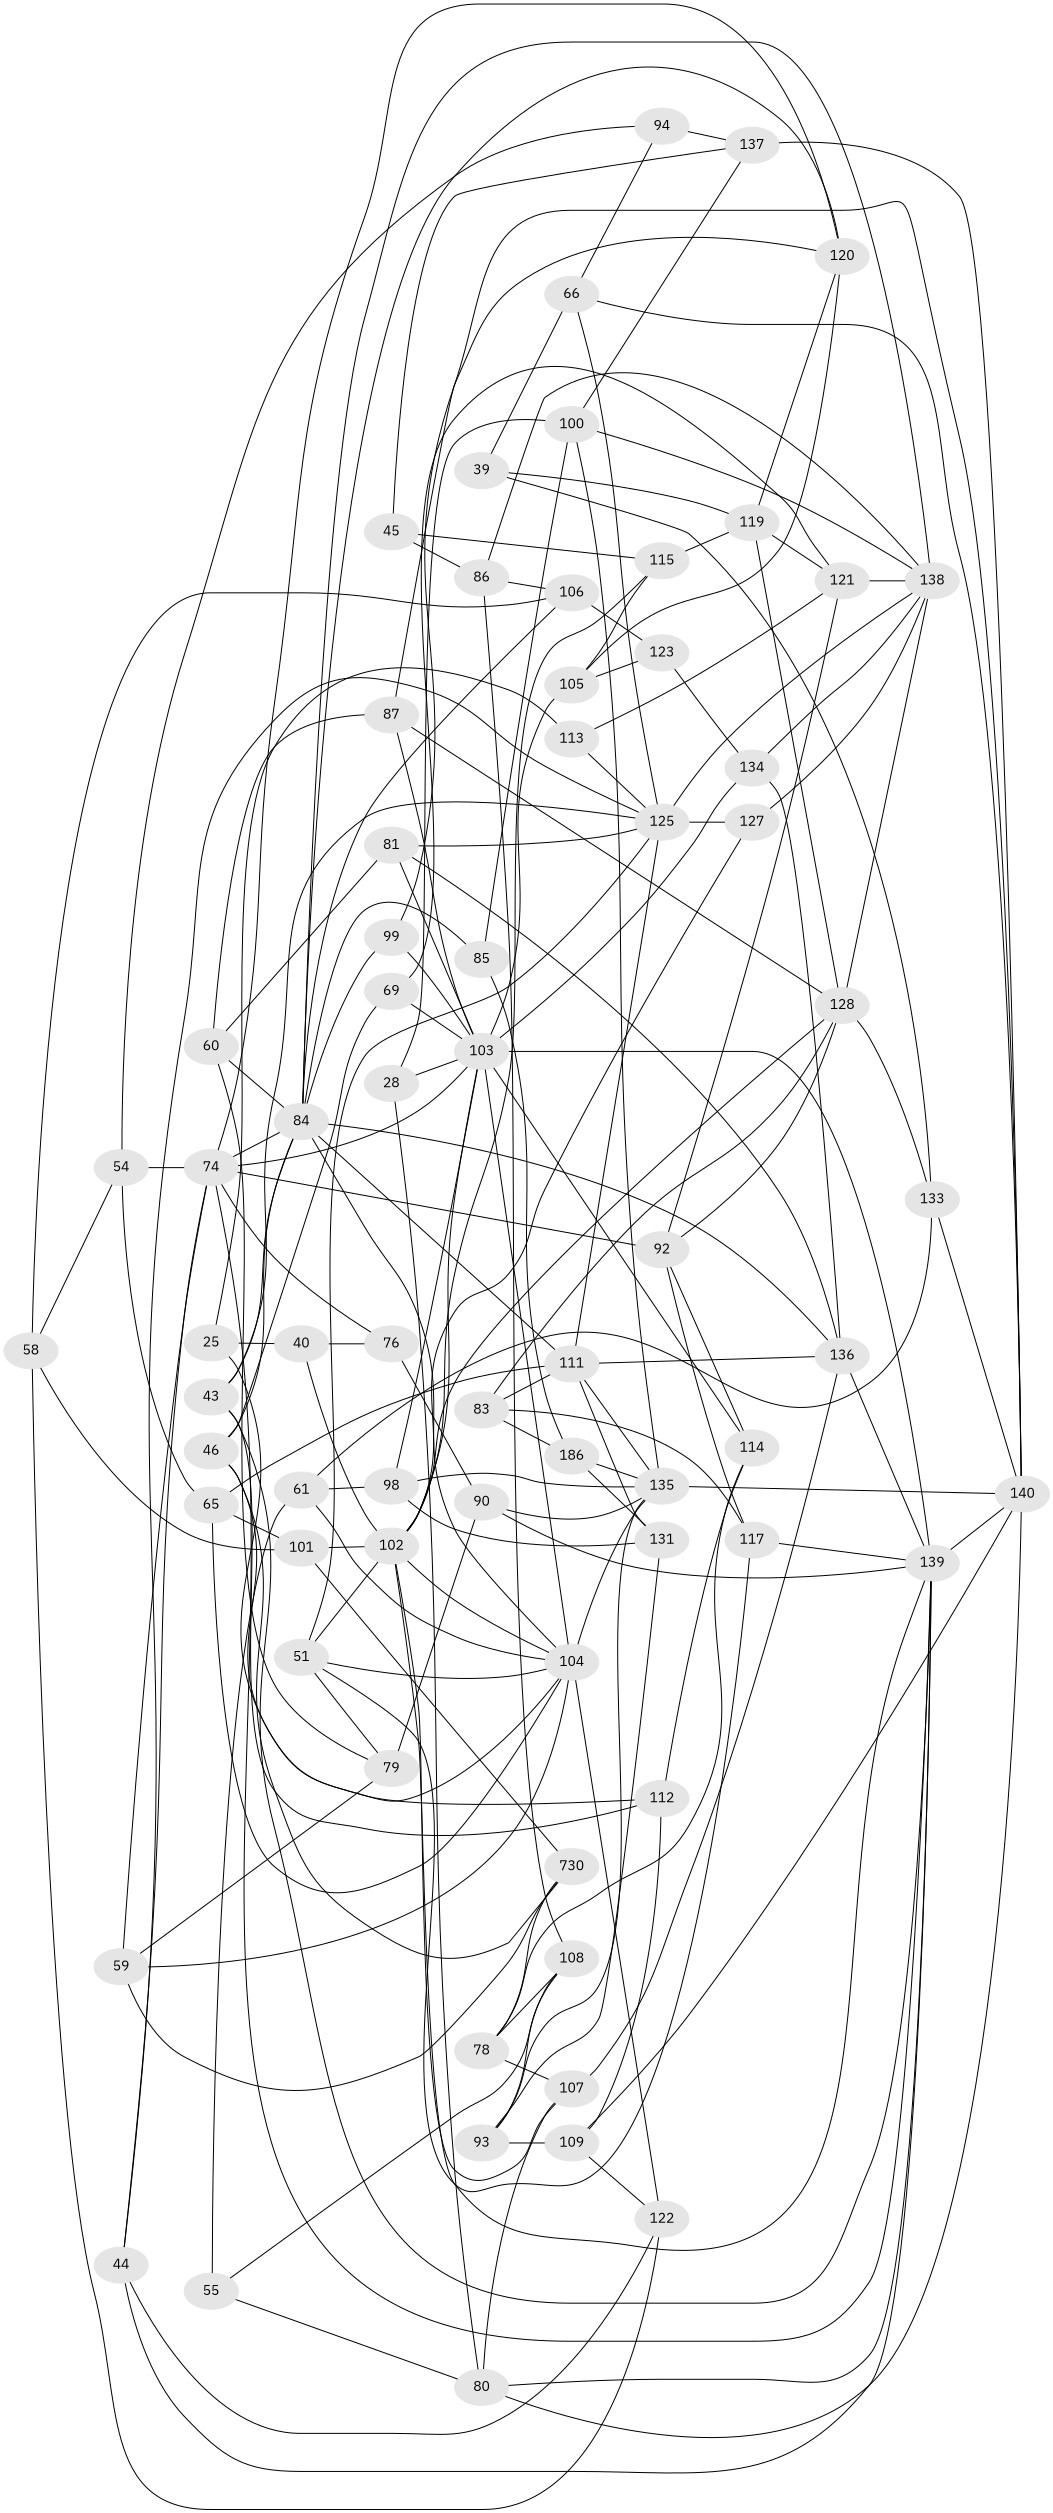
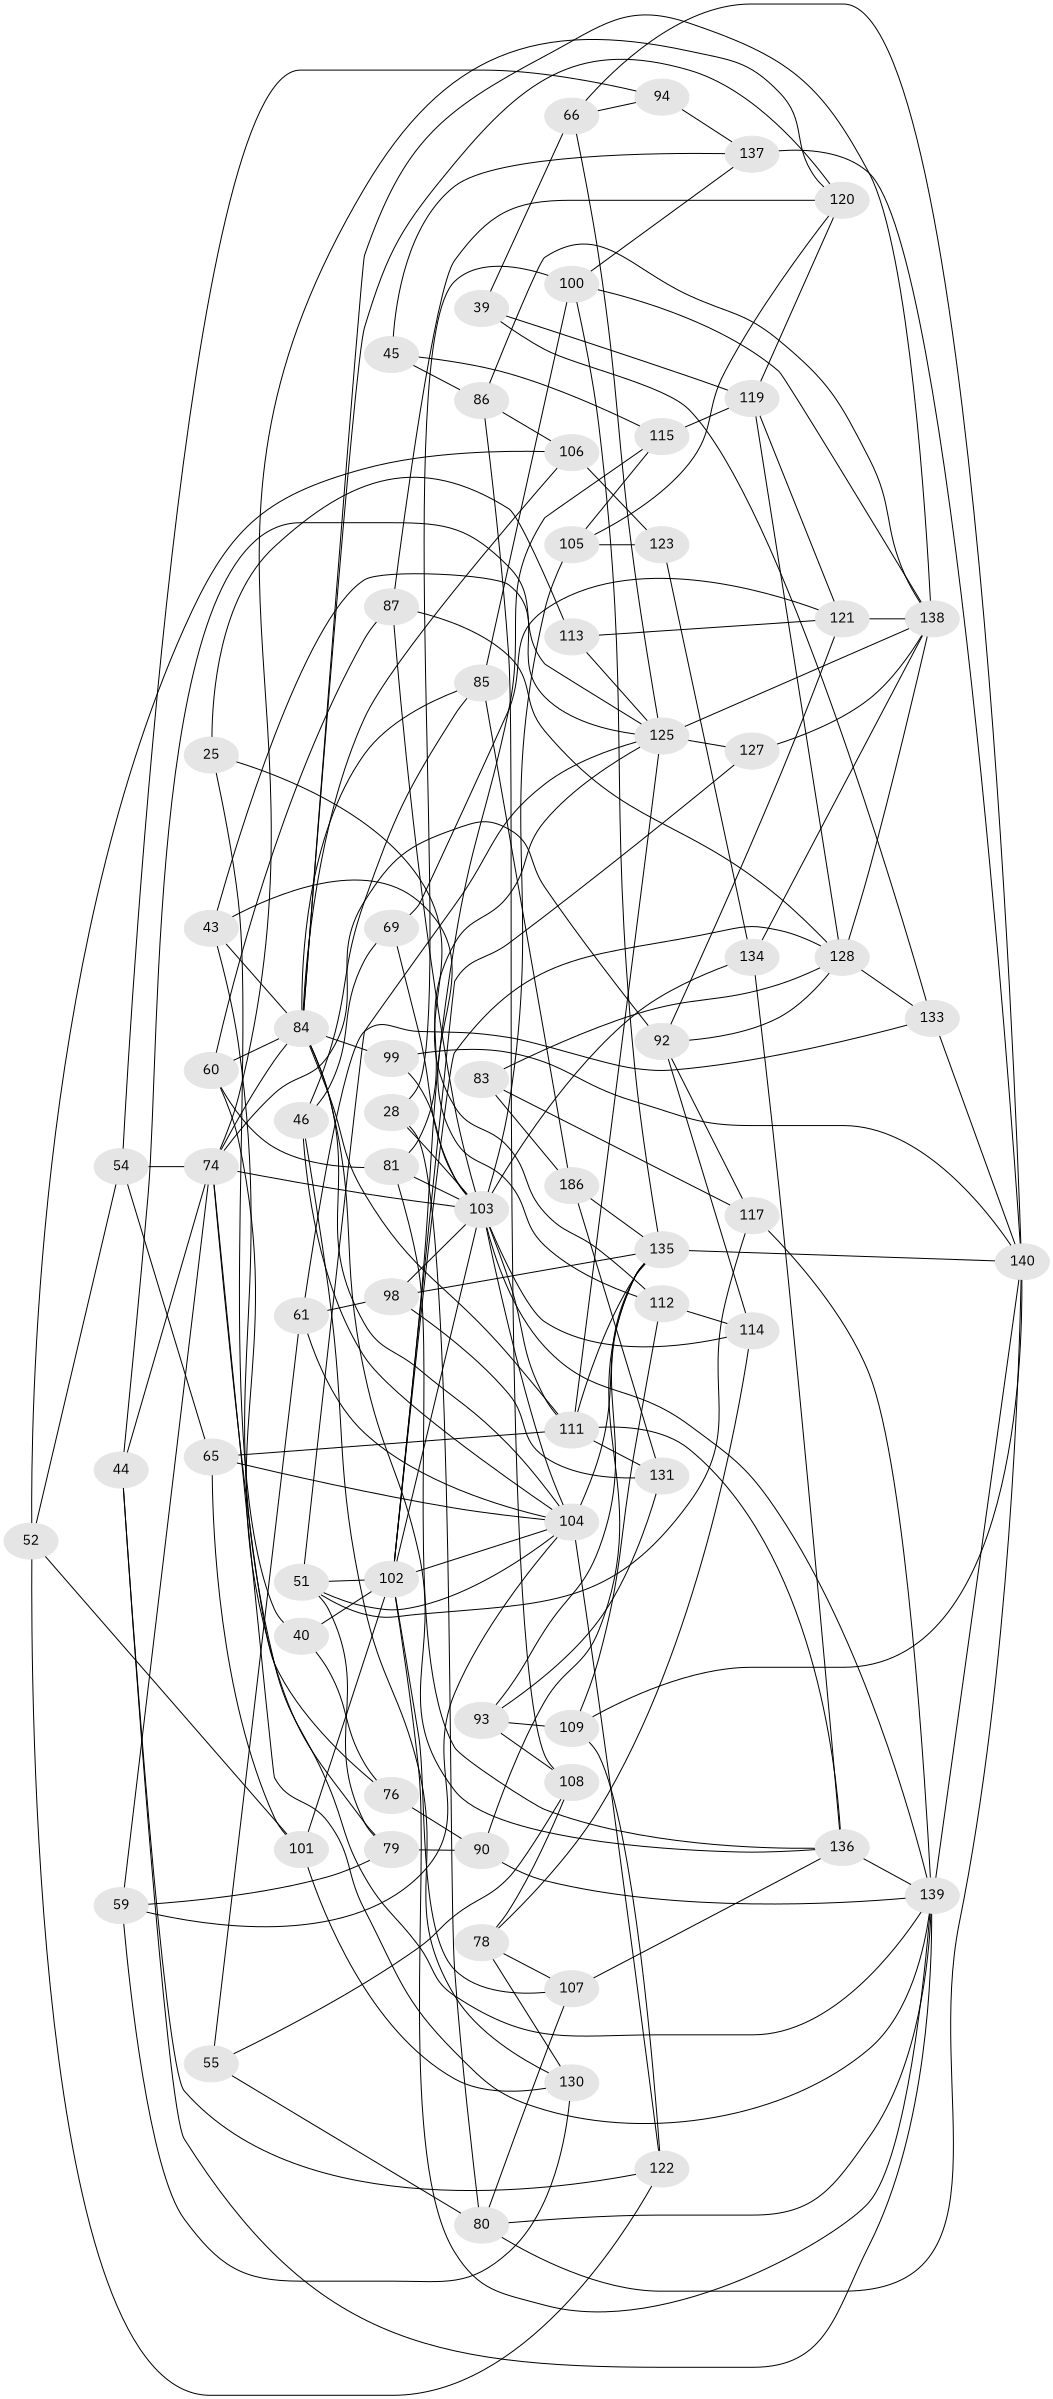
  graph {
    fontname="IBM Plex Sans"
    rankdir=LR
    node [color=gray90 fontname="IBM Plex Sans" style=filled]
    edge [fontname="IBM Plex Sans"]
    40 [super="+19"]
    76
    102 [super="+17+82"]
    25
    112
    113 [super="+70+64"]
    114
    125 [super="+95+124"]
    121 [super="+16+110"]
    80 [super="+32"]
    139 [super="+6+53+116+97"]
    140 [super="+35+118"]
    107
    28
    100 [super="+13"]
    103 [super="+48+96"]
    137
    138 [super="+8+71+89"]
    135 [super="+132"]
    104 [super="+23+50"]
    105
    134
    39
    66
    119 [super="+21"]
    133
    94
    120 [super="+7+29+37"]
    128 [super="+26+62"]
    90
    115 [super="+14"]
    127
    84 [super="+30+56+73+57"]
    85
    106
    111 [super="+49+77+42"]
    136 [super="+129+58"]
    99
    43
    74 [super="+63+68"]
    92 [super="+91"]
    44
    122
    45
    86
    108
    46
    69
-   130 [label=730]
+   130
    n50 [label=186]
    51 [super="+31"]
    79
    117 [super="+75"]
    54 [super="+47"]
    65
-   52 [label=58]
+   52
    101
    123
    55
    61
    98
    59
    60
    81
    87
    131
    78
    83
    93
    109
    40 -- 76 [weight=2]
    40 -- 102 [weight=2]
    76 -- 90
    102 -- 139
    102 -- 107
    102 -- 103
    102 -- 104 [weight=3]
    102 -- 128
    102 -- 115 [weight=2]
    102 -- 127
    25 -- 40 [weight=2]
    25 -- 112
    25 -- 113
    112 -- 114
    113 -- 125 [weight=2]
    113 -- 121 [weight=2]
    125 -- 138
    125 -- 127 [weight=2]
    121 -- 138 [weight=2]
    80 -- 139
    80 -- 140
    80 -- 107
    139 -- 140 [weight=2]
    107 -- 136
    28 -- 80
    28 -- 100 [weight=2]
    28 -- 103
    100 -- 137
    100 -- 138
    100 -- 135
    103 -- 114
    103 -- 139
    103 -- 104 [weight=2]
    103 -- 105
    103 -- 134
    137 -- 140
    135 -- 140 [weight=2]
    104 -- 135
    104 -- 122
    105 -- 120
    105 -- 115
    105 -- 123
    134 -- 138
    134 -- 136
    39 -- 66
    39 -- 119 [weight=2]
    39 -- 133
    66 -- 125
    66 -- 140
    66 -- 94
    119 -- 121
    119 -- 120
    119 -- 128
    133 -- 140
    94 -- 137
    128 -- 138
    128 -- 133
    90 -- 139
    90 -- 135
    115 -- 119
    127 -- 138
    84 -- 138 [weight=2]
    84 -- 104 [weight=2]
    84 -- 120
    84 -- 85
    84 -- 106
    84 -- 111 [weight=2]
    84 -- 136
    84 -- 99
    85 -- 100
    85 -- n50
    106 -- 123
    111 -- 125 [weight=2]
    111 -- 135 [weight=2]
    111 -- 136 [weight=2]
    111 -- 131
    136 -- 139 [weight=2]
    99 -- 140
    99 -- 103 [weight=2]
    43 -- 112
    43 -- 125
    43 -- 139
    43 -- 84
    74 -- 76
    74 -- 139 [weight=2]
    74 -- 103 [weight=2]
    74 -- 120 [weight=3]
    74 -- 84 [weight=3]
    74 -- 92
    92 -- 114
    92 -- 121
    92 -- 128 [weight=2]
    92 -- 117
    44 -- 125
    44 -- 139
    44 -- 74
    44 -- 122
    45 -- 137
    45 -- 115 [weight=2]
    45 -- 86
    86 -- 138
    86 -- 106
    86 -- 108
    46 -- 104
-   46 -- 84
+   46 -- 85
    46 -- 69
    46 -- 130
    69 -- 121 [weight=2]
    69 -- 103
    n50 -- 135
    n50 -- 131
    51 -- 102
    51 -- 125
    51 -- 104
    51 -- 79
    51 -- 117 [weight=2]
    79 -- 90
    117 -- 139 [weight=2]
    54 -- 94 [weight=2]
    54 -- 74 [weight=2]
    54 -- 65
    65 -- 104
    65 -- 111
    65 -- 101
    52 -- 106
    52 -- 122
    52 -- 54
    52 -- 101
    101 -- 102
    101 -- 130
    123 -- 134
    55 -- 80 [weight=2]
    55 -- 108
    55 -- 61
    61 -- 104
    61 -- 133
    61 -- 98
    98 -- 103
    98 -- 135
    98 -- 131
    59 -- 104
    59 -- 74
    59 -- 130
    59 -- 79
    60 -- 84
    60 -- 79
    60 -- 81
    60 -- 87
    81 -- 125
    81 -- 103
    81 -- 136
    87 -- 103
    87 -- 120
    87 -- 128
    78 -- 114
    78 -- 107
    78 -- 108
    78 -- 130
    83 -- 128
-   83 -- 111
+   103 -- 111
    83 -- n50
    83 -- 117
    93 -- 135
    93 -- 108
    93 -- 131
    93 -- 109
    109 -- 112
    109 -- 140
    109 -- 122
  }
